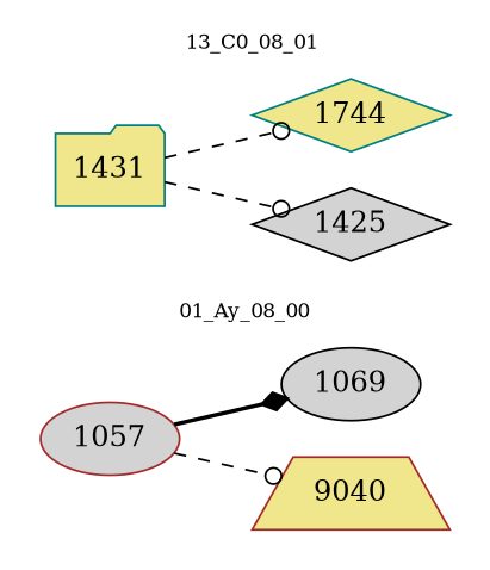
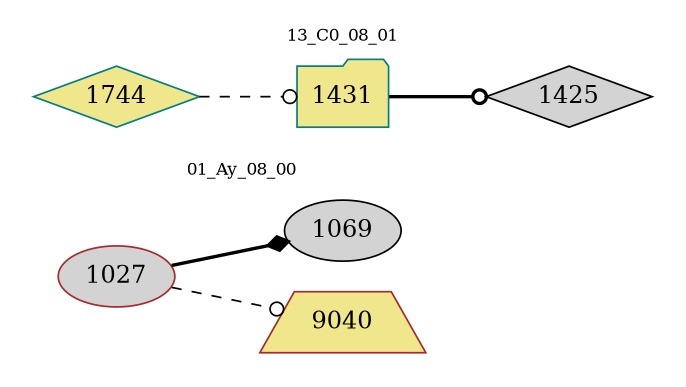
  digraph {
    fontname="DejaVu Serif"
    rankdir=LR
    node [color=brown fillcolor=lightgrey fontname="DejaVu Serif" shape=ellipse style=filled]
    edge [arrowhead=odot color=black fontname="DejaVu Serif" style=dashed]
-   n1 [label=1057]
+   n1 [label=1027]
    n2 [fillcolor=khaki label=9040 shape=trapezium]
    n3 [color=black label=1069]
    n4 [color=teal fillcolor=khaki label=1431 shape=folder]
    n5 [color=black label=1425 shape=diamond]
    n6 [color=teal fillcolor=khaki label=1744 shape=diamond]
    subgraph cluster_1 {
      color=white
      fontsize=10
      label="01_Ay_08_00"
      n1
      n2
      n3
    }
    subgraph cluster_2 {
      color=white
      fontsize=10
      label="13_C0_08_01"
      n4
      n5
      n6
    }
    n1 -> n2
    n1 -> n3 [arrowhead=diamond style=bold]
-   n4 -> n5
-   n4 -> n6
+   n4 -> n5 [style=bold]
+   n6 -> n4
  }
